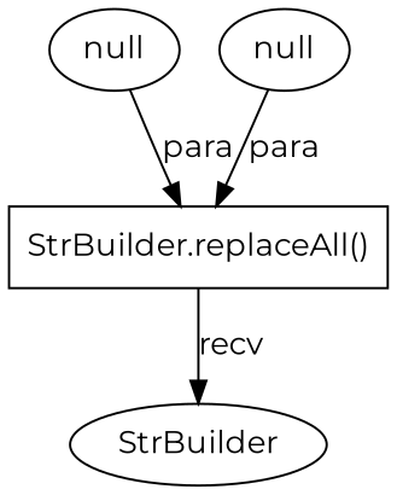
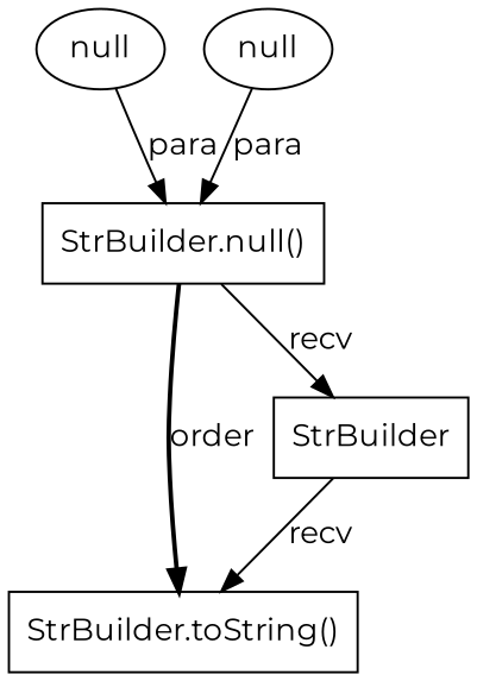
  digraph {
    fontname=Montserrat
    node [fontname=Montserrat shape=ellipse]
    edge [fontname=Montserrat style=solid]
-   n1 [label="StrBuilder.replaceAll()" shape=box]
-   n3 [label=StrBuilder]
+   n1 [label="StrBuilder.null()" shape=box]
+   n2 [label="StrBuilder.toString()" shape=box]
+   n3 [label=StrBuilder shape=box]
    n4 [label=null]
    n5 [label=null]
+   n1 -> n2 [label=order style=bold]
    n1 -> n3 [label=recv]
+   n3 -> n2 [label=recv]
    n4 -> n1 [label=para]
    n5 -> n1 [label=para]
  }
